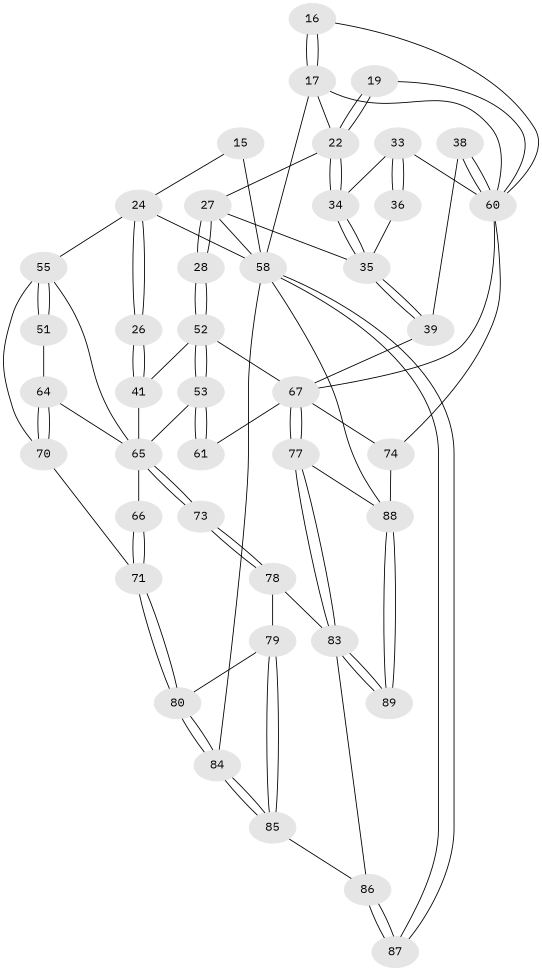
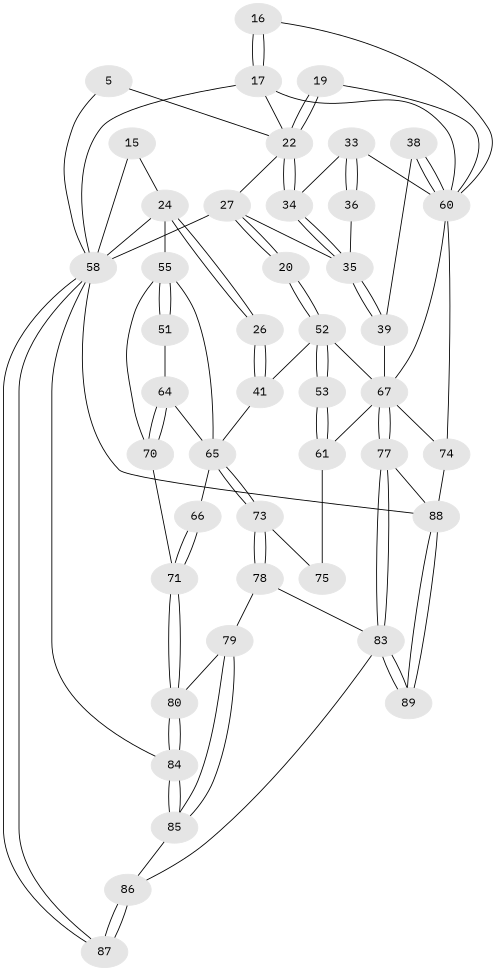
  graph {
    fontname="IBM Plex Mono"
    node [color=gray90 fontname="IBM Plex Mono" style=filled]
    edge [fontname="IBM Plex Mono"]
    22 [super="+12+8+7"]
+   5
    58 [super="+2+3+14+10"]
    27 [super="+13"]
    34
    88 [super="+49+76"]
    84 [super="+57"]
    87
    15 [super="+11"]
    24 [super="+21+23+20"]
    26 [super="+25"]
    55 [super="+48"]
    17 [super="+6"]
    16
    60 [super="+43"]
    67 [super="+62+51"]
    74 [super="+50"]
    89
    19
-   28
+   28 [label=20]
    35
    41 [super="+40"]
    65 [super="+63"]
    n24 [label=51]
    70 [super="+56"]
    52
    39
    53
    33 [super="+32"]
    36
    38 [super="+37"]
    n32 [label=61 super="+68"]
    77
    66
    73
+   75 [super="+72"]
    64
    71
    85
    78
    80
    83 [super="+81+82"]
    79
    86
    22 -- 27
    22 -- 34
    22 -- 34
+   5 -- 22
+   5 -- 58
    58 -- 88
    58 -- 84
    58 -- 87
    58 -- 87
    27 -- 58
    27 -- 28
    27 -- 28
    27 -- 35
    34 -- 35
    34 -- 35
    88 -- 89
    88 -- 89
    84 -- 85
    84 -- 85
    15 -- 58 [weight=3]
    15 -- 24
    24 -- 58 [weight=2]
    24 -- 26 [weight=2]
    24 -- 26
    24 -- 55
    26 -- 41 [weight=2]
    26 -- 41
    55 -- 65
    55 -- n24 [weight=2]
    55 -- n24
    55 -- 70
    17 -- 22
    17 -- 58
    17 -- 60
    16 -- 17 [weight=2]
    16 -- 17
    16 -- 60
    60 -- 67
    60 -- 74
    67 -- 74
    67 -- n32
    67 -- 77
    67 -- 77
    74 -- 88 [weight=2]
    19 -- 22 [weight=2]
    19 -- 22
    19 -- 60
    28 -- 52
    28 -- 52
    35 -- 39
    35 -- 39
    41 -- 65
    65 -- 66 [weight=2]
    65 -- 73
    65 -- 73
    n24 -- 64
    70 -- 71
    52 -- 67
    52 -- 41
    52 -- 53
    52 -- 53
    39 -- 67
-   53 -- 65
    53 -- n32
    53 -- n32
    33 -- 34
    33 -- 60
    33 -- 36 [weight=2]
    33 -- 36
    36 -- 35
    38 -- 60 [weight=2]
    38 -- 60
    38 -- 39
+   n32 -- 75 [weight=2]
    77 -- 88
    77 -- 83
    77 -- 83
    66 -- 71
    66 -- 71
+   73 -- 75
    73 -- 78
    73 -- 78
    64 -- 65
    64 -- 70
    64 -- 70
    71 -- 80
    71 -- 80
    85 -- 86
    78 -- 83
    78 -- 79
    80 -- 84
    80 -- 84
    83 -- 89
    83 -- 89
    83 -- 86
    79 -- 85
    79 -- 85
    79 -- 80
    86 -- 87
    86 -- 87
  }
